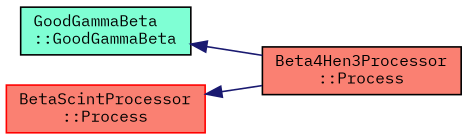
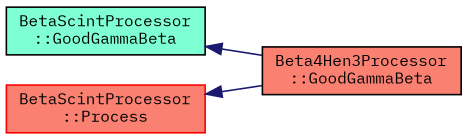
  digraph {
    fontname="IBM Plex Mono"
    rankdir=LR
    node [color=black fillcolor=salmon fontname="IBM Plex Mono" fontsize=10 shape=record style=filled]
    edge [color=midnightblue dir=back fontname="IBM Plex Mono" fontsize=10 labelfontname=Helvetica labelfontsize=10 style=solid]
-   n1 [fillcolor=aquamarine fontcolor=black height=0.2 label="GoodGammaBeta\l::GoodGammaBeta" width=0.4]
-   n2 [height=0.2 label="Beta4Hen3Processor\l::Process" width=0.4]
+   n1 [fillcolor=aquamarine fontcolor=black height=0.2 label="BetaScintProcessor\l::GoodGammaBeta" width=0.4]
+   n2 [height=0.2 label="Beta4Hen3Processor\l::GoodGammaBeta" width=0.4]
    n3 [color=red height=0.2 label="BetaScintProcessor\l::Process" width=0.4]
    n1 -> n2
    n3 -> n2
  }
